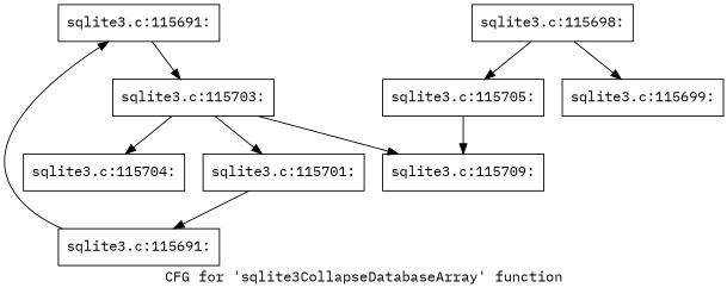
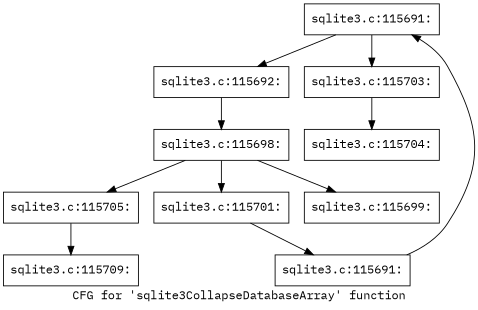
  digraph {
    fontname="IBM Plex Mono"
    label="CFG for 'sqlite3CollapseDatabaseArray' function"
    node [fontname="IBM Plex Mono" shape=record]
    edge [fontname="IBM Plex Mono"]
    n1 [label="{sqlite3.c:115691:}"]
+   n2 [label="{sqlite3.c:115692:}"]
    n3 [label="{sqlite3.c:115703:}"]
    n4 [label="{sqlite3.c:115698:}"]
    n5 [label="{sqlite3.c:115704:}"]
    n6 [label="{sqlite3.c:115709:}"]
    n7 [label="{sqlite3.c:115699:}"]
    n8 [label="{sqlite3.c:115701:}"]
    n9 [label="{sqlite3.c:115705:}"]
    n10 [label="{sqlite3.c:115691:}"]
+   n1 -> n2
    n1 -> n3
+   n2 -> n4
    n3 -> n5
-   n3 -> n6
    n4 -> n7
-   n3 -> n8
+   n4 -> n8
    n4 -> n9
    n8 -> n10
    n9 -> n6
    n10 -> n1
  }
